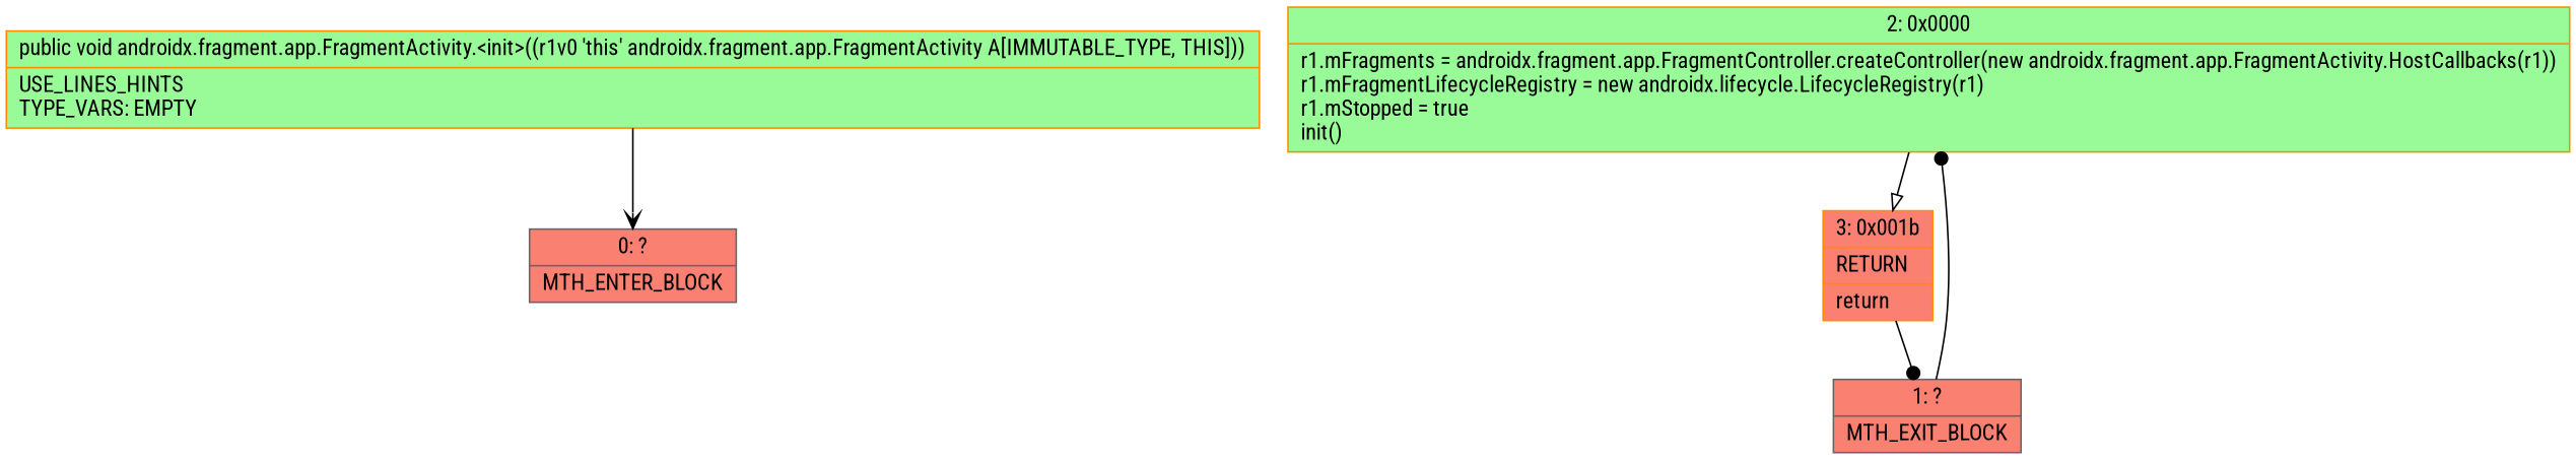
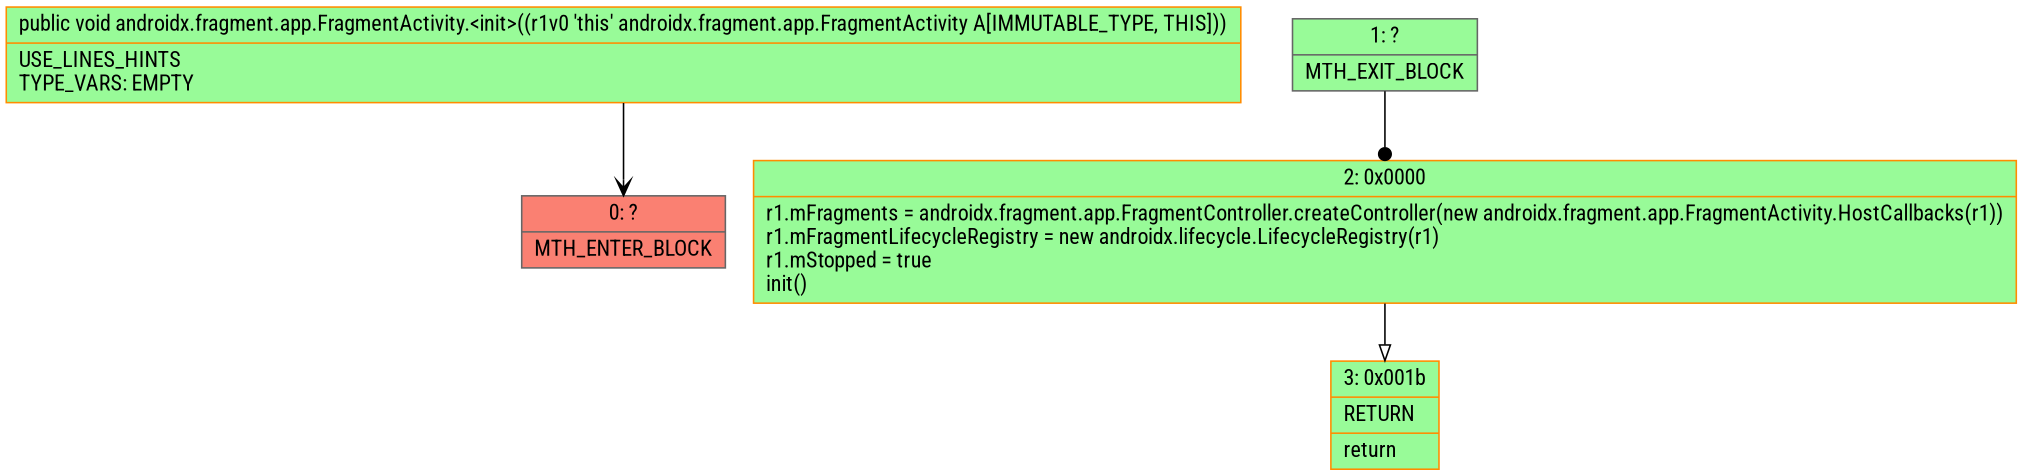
  digraph {
    fontname="Roboto Condensed"
    node [color=darkorange fillcolor=palegreen fontname="Roboto Condensed" shape=record style=filled]
    edge [arrowhead=dot fontname="Roboto Condensed"]
    n1 [color=gray40 fillcolor=salmon label="{0\:\ ?|MTH_ENTER_BLOCK\l}"]
    n2 [label="{2\:\ 0x0000|r1.mFragments = androidx.fragment.app.FragmentController.createController(new androidx.fragment.app.FragmentActivity.HostCallbacks(r1))\lr1.mFragmentLifecycleRegistry = new androidx.lifecycle.LifecycleRegistry(r1)\lr1.mStopped = true\linit()\l}"]
-   n3 [fillcolor=salmon label="{3\:\ 0x001b|RETURN\l|return\l}"]
-   n4 [color=gray40 fillcolor=salmon label="{1\:\ ?|MTH_EXIT_BLOCK\l}"]
+   n3 [label="{3\:\ 0x001b|RETURN\l|return\l}"]
+   n4 [color=gray40 label="{1\:\ ?|MTH_EXIT_BLOCK\l}"]
    n5 [label="{public void androidx.fragment.app.FragmentActivity.\<init\>((r1v0 'this' androidx.fragment.app.FragmentActivity A[IMMUTABLE_TYPE, THIS]))  | USE_LINES_HINTS\lTYPE_VARS: EMPTY\l}"]
    n2 -> n3 [arrowhead=onormal]
-   n3 -> n4
    n4 -> n2
    n5 -> n1 [arrowhead=vee]
  }
